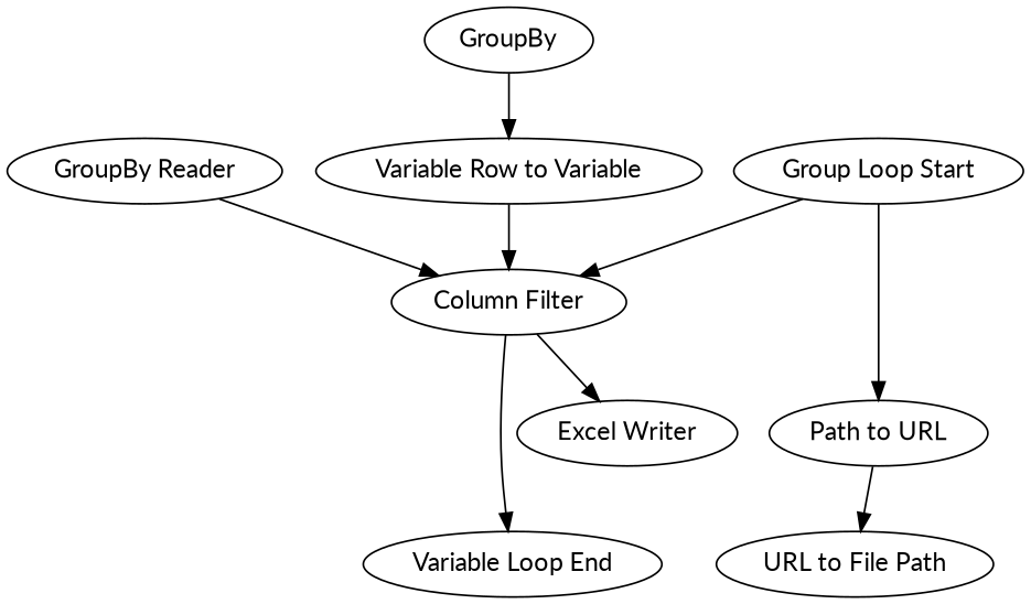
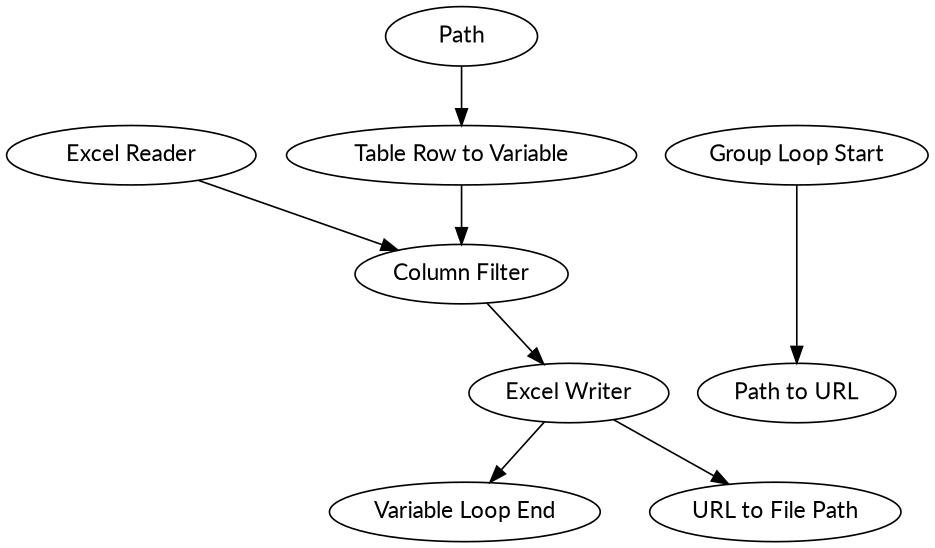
  digraph {
    fontname=Lato
    rankdir=TB
    node [fontname=Lato]
    edge [fontname=Lato]
-   n1 [label="GroupBy Reader"]
+   n1 [label="Excel Reader"]
    n2 [label="Column Filter"]
    n3 [label="Group Loop Start"]
    n4 [label="Path to URL"]
    n5 [label="URL to File Path"]
    n6 [label="Excel Writer"]
-   n7 [label=GroupBy]
-   n8 [label="Variable Row to Variable"]
+   n7 [label=Path]
+   n8 [label="Table Row to Variable"]
    n9 [label="Variable Loop End"]
    n1 -> n2
    n2 -> n6
-   n3 -> n2
    n3 -> n4
-   n4 -> n5
-   n2 -> n9
+   n6 -> n5
+   n6 -> n9
    n7 -> n8
    n8 -> n2
  }
